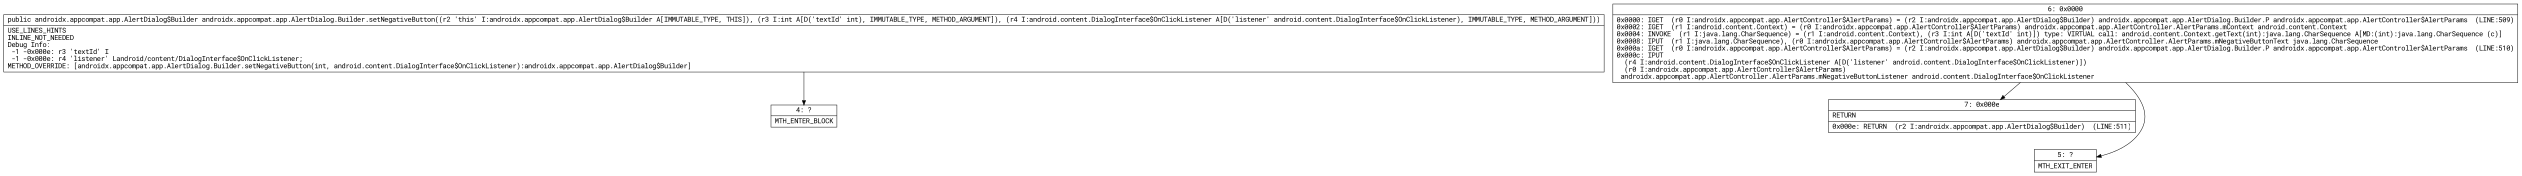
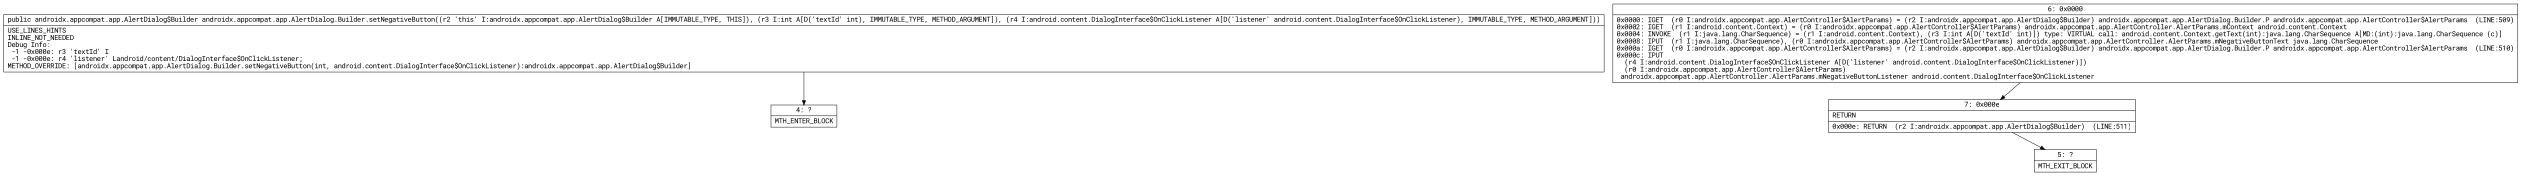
  digraph {
    fontname="Roboto Mono"
    node [fontname="Roboto Mono" shape=record]
    edge [fontname="Roboto Mono"]
    n1 [label="{4\:\ ?|MTH_ENTER_BLOCK\l}"]
    n2 [label="{6\:\ 0x0000|0x0000: IGET  (r0 I:androidx.appcompat.app.AlertController$AlertParams) = (r2 I:androidx.appcompat.app.AlertDialog$Builder) androidx.appcompat.app.AlertDialog.Builder.P androidx.appcompat.app.AlertController$AlertParams  (LINE:509)\l0x0002: IGET  (r1 I:android.content.Context) = (r0 I:androidx.appcompat.app.AlertController$AlertParams) androidx.appcompat.app.AlertController.AlertParams.mContext android.content.Context \l0x0004: INVOKE  (r1 I:java.lang.CharSequence) = (r1 I:android.content.Context), (r3 I:int A[D('textId' int)]) type: VIRTUAL call: android.content.Context.getText(int):java.lang.CharSequence A[MD:(int):java.lang.CharSequence (c)]\l0x0008: IPUT  (r1 I:java.lang.CharSequence), (r0 I:androidx.appcompat.app.AlertController$AlertParams) androidx.appcompat.app.AlertController.AlertParams.mNegativeButtonText java.lang.CharSequence \l0x000a: IGET  (r0 I:androidx.appcompat.app.AlertController$AlertParams) = (r2 I:androidx.appcompat.app.AlertDialog$Builder) androidx.appcompat.app.AlertDialog.Builder.P androidx.appcompat.app.AlertController$AlertParams  (LINE:510)\l0x000c: IPUT  \l  (r4 I:android.content.DialogInterface$OnClickListener A[D('listener' android.content.DialogInterface$OnClickListener)])\l  (r0 I:androidx.appcompat.app.AlertController$AlertParams)\l androidx.appcompat.app.AlertController.AlertParams.mNegativeButtonListener android.content.DialogInterface$OnClickListener \l}"]
    n3 [label="{7\:\ 0x000e|RETURN\l|0x000e: RETURN  (r2 I:androidx.appcompat.app.AlertDialog$Builder)  (LINE:511)\l}"]
-   n4 [label="{5\:\ ?|MTH_EXIT_ENTER\l}"]
+   n4 [label="{5\:\ ?|MTH_EXIT_BLOCK\l}"]
    n5 [label="{public androidx.appcompat.app.AlertDialog$Builder androidx.appcompat.app.AlertDialog.Builder.setNegativeButton((r2 'this' I:androidx.appcompat.app.AlertDialog$Builder A[IMMUTABLE_TYPE, THIS]), (r3 I:int A[D('textId' int), IMMUTABLE_TYPE, METHOD_ARGUMENT]), (r4 I:android.content.DialogInterface$OnClickListener A[D('listener' android.content.DialogInterface$OnClickListener), IMMUTABLE_TYPE, METHOD_ARGUMENT]))  | USE_LINES_HINTS\lINLINE_NOT_NEEDED\lDebug Info:\l  \-1 \-0x000e: r3 'textId' I\l  \-1 \-0x000e: r4 'listener' Landroid\/content\/DialogInterface$OnClickListener;\lMETHOD_OVERRIDE: [androidx.appcompat.app.AlertDialog.Builder.setNegativeButton(int, android.content.DialogInterface$OnClickListener):androidx.appcompat.app.AlertDialog$Builder]\l}"]
    n2 -> n3
-   n2 -> n4
+   n3 -> n4
    n5 -> n1
  }
